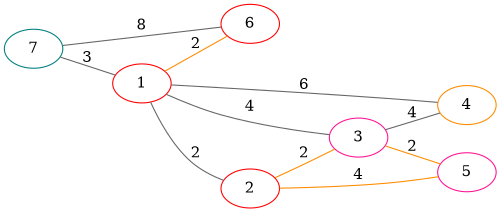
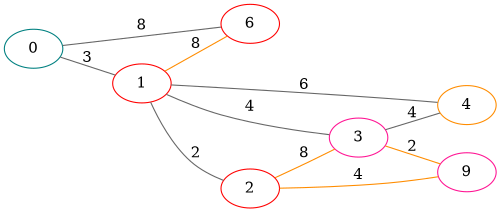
  graph {
    rankdir=LR
    node [color=red weight=1]
    edge [color=gray40]
-   0 [color=teal label=7]
+   0 [color=teal]
    1
    6 [weight=4]
    2
    3 [color=deeppink]
    4 [color=darkorange]
-   5 [color=deeppink]
+   5 [color=deeppink label=9]
    0 -- 1 [label=3]
    0 -- 6 [label=8]
-   1 -- 6 [color=darkorange label=2]
+   1 -- 6 [color=darkorange label=8]
    1 -- 2 [label=2]
    1 -- 3 [label=4]
    1 -- 4 [label=6]
-   2 -- 3 [color=darkorange label=2]
+   2 -- 3 [color=darkorange label=8]
    2 -- 5 [color=darkorange label=4]
    3 -- 4 [label=4]
    3 -- 5 [color=darkorange label=2]
  }
